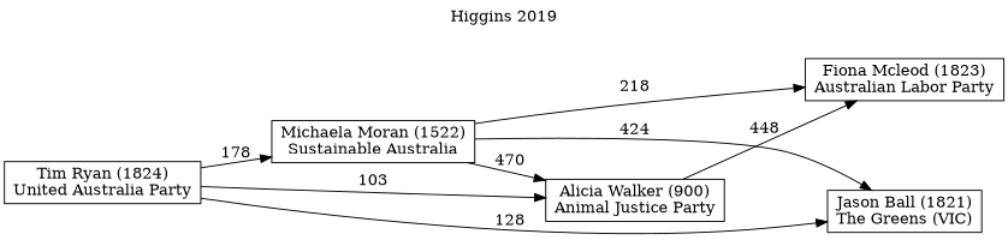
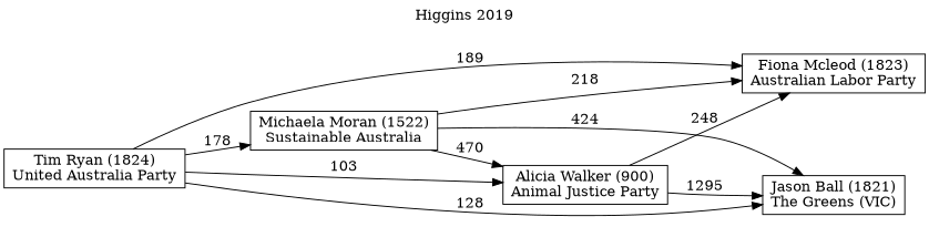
  digraph {
    label="Higgins 2019"
    labelloc=t
    mclimit=10
    rankdir=LR
    node [shape=box]
    n1 [label="Alicia Walker (900)\nAnimal Justice Party"]
    n2 [label="Fiona Mcleod (1823)\nAustralian Labor Party"]
    n3 [label="Jason Ball (1821)\nThe Greens (VIC)"]
    n4 [label="Michaela Moran (1522)\nSustainable Australia"]
    n5 [label="Tim Ryan (1824)\nUnited Australia Party"]
-   n1 -> n2 [label=448]
+   n1 -> n2 [label=248]
+   n1 -> n3 [label=1295]
    n4 -> n1 [label=470]
    n4 -> n2 [label=218]
    n4 -> n3 [label=424]
    n5 -> n1 [label=103]
+   n5 -> n2 [label=189]
    n5 -> n3 [label=128]
    n5 -> n4 [label=178]
  }
